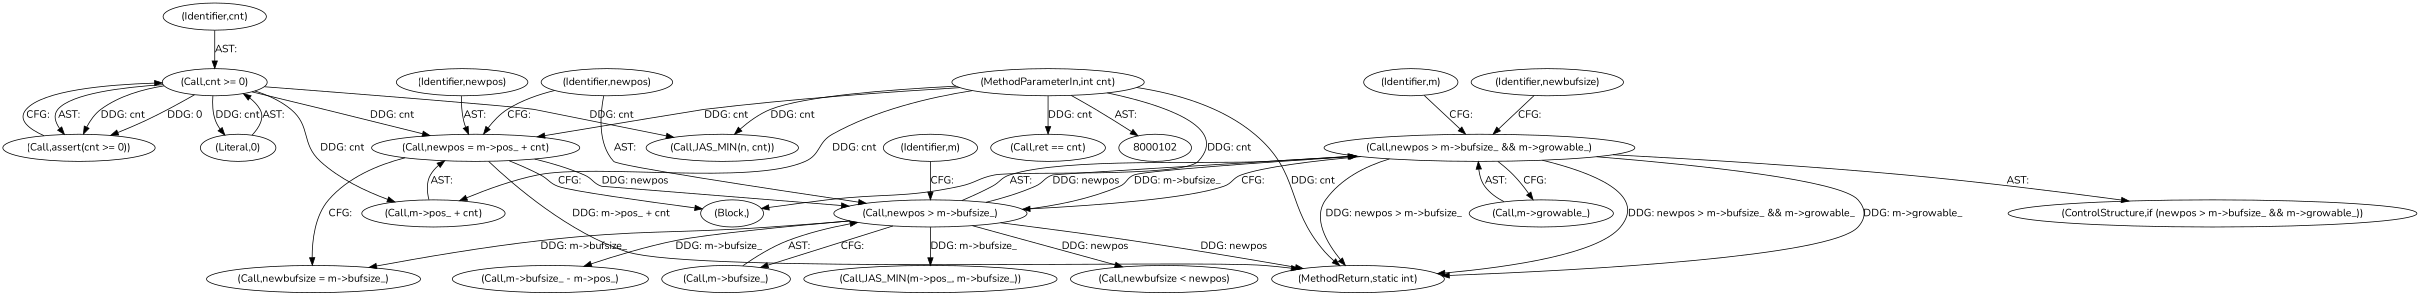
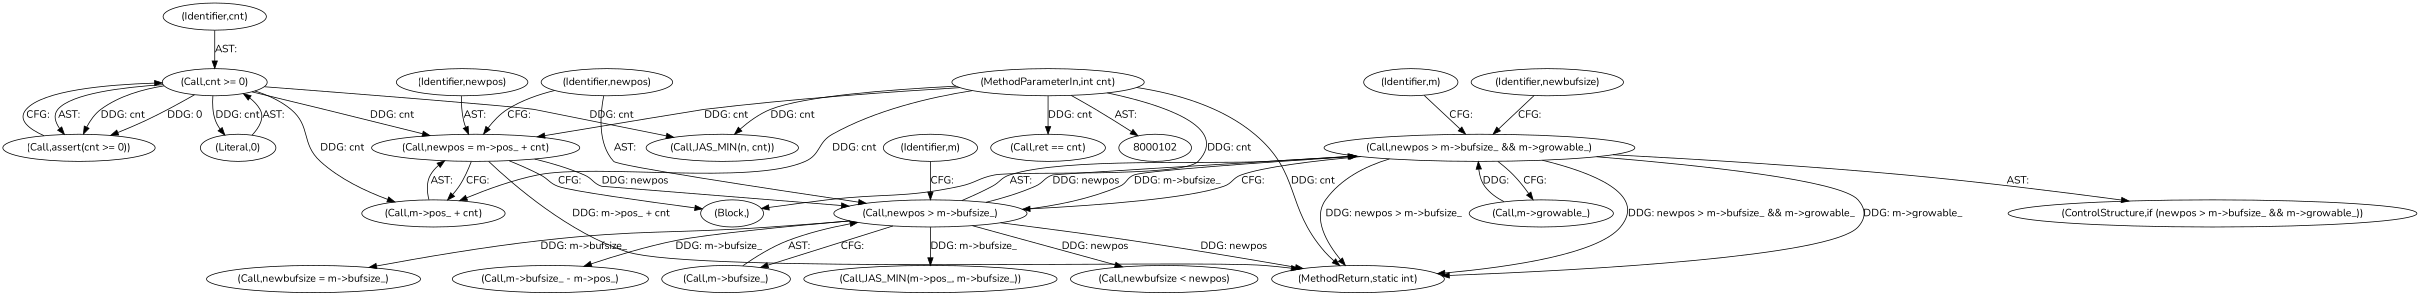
  digraph {
    fontname=Nunito
    node [fontname=Nunito]
    edge [fontname=Nunito]
    n1 [label="(Call,newpos > m->bufsize_ && m->growable_)"]
    n2 [label="(Call,newpos > m->bufsize_)"]
    n3 [label="(Call,m->growable_)"]
    n4 [label="(MethodReturn,static int)"]
    n5 [label="(ControlStructure,if (newpos > m->bufsize_ && m->growable_))"]
    n6 [label="(Call,m->bufsize_ - m->pos_)"]
    n7 [label="(Call,newbufsize = m->bufsize_)"]
    n8 [label="(Call,m->bufsize_)"]
    n9 [label="(Call,JAS_MIN(m->pos_, m->bufsize_))"]
    n10 [label="(Call,newbufsize < newpos)"]
    n11 [label="(Call,newpos = m->pos_ + cnt)"]
    n12 [label="(Call,m->pos_ + cnt)"]
    n13 [label="(Block,)"]
    n14 [label="(Call,cnt >= 0)"]
    n15 [label="(Call,JAS_MIN(n, cnt))"]
    n16 [label="(Call,assert(cnt >= 0))"]
    n17 [label="(Literal,0)"]
    n18 [label="(MethodParameterIn,int cnt)"]
    n19 [label="(Call,ret == cnt)"]
    n20 [label=8000102]
    n21 [label="(Identifier,m)"]
    n22 [label="(Identifier,newpos)"]
    n23 [label="(Identifier,m)"]
    n24 [label="(Identifier,newbufsize)"]
    n25 [label="(Identifier,newpos)"]
    n26 [label="(Identifier,cnt)"]
    n1 -> n2 [label="CFG: "]
    n1 -> n3 [label="CFG: "]
    n1 -> n4 [label="DDG: newpos > m->bufsize_"]
    n1 -> n4 [label="DDG: newpos > m->bufsize_ && m->growable_"]
    n1 -> n4 [label="DDG: m->growable_"]
    n1 -> n5 [label="AST: "]
    n2 -> n1 [label="AST: "]
    n2 -> n1 [label="DDG: newpos"]
    n2 -> n1 [label="DDG: m->bufsize_"]
    n2 -> n4 [label="DDG: newpos"]
    n2 -> n6 [label="DDG: m->bufsize_"]
    n2 -> n7 [label="DDG: m->bufsize_"]
    n2 -> n8 [label="CFG: "]
    n2 -> n9 [label="DDG: m->bufsize_"]
    n2 -> n10 [label="DDG: newpos"]
-   n3 -> n1 [label="AST: "]
+   n3 -> n1 [label="DDG: "]
    n8 -> n2 [label="AST: "]
    n11 -> n2 [label="DDG: newpos"]
    n11 -> n4 [label="DDG: m->pos_ + cnt"]
-   n11 -> n7 [label="CFG: "]
+   n11 -> n12 [label="CFG: "]
    n11 -> n13 [label="CFG: "]
    n12 -> n11 [label="AST: "]
    n14 -> n11 [label="DDG: cnt"]
    n14 -> n12 [label="DDG: cnt"]
    n14 -> n15 [label="DDG: cnt"]
    n14 -> n16 [label="AST: "]
    n14 -> n16 [label="DDG: cnt"]
    n14 -> n16 [label="DDG: 0"]
    n14 -> n17 [label="DDG: cnt"]
    n16 -> n14 [label="CFG: "]
    n17 -> n14 [label="AST: "]
    n18 -> n4 [label="DDG: cnt"]
    n18 -> n11 [label="DDG: cnt"]
    n18 -> n12 [label="DDG: cnt"]
    n18 -> n13 [label="DDG: cnt"]
    n18 -> n15 [label="DDG: cnt"]
    n18 -> n19 [label="DDG: cnt"]
    n18 -> n20 [label="AST: "]
    n21 -> n1 [label="CFG: "]
    n22 -> n2 [label="AST: "]
    n22 -> n11 [label="CFG: "]
    n23 -> n2 [label="CFG: "]
    n24 -> n1 [label="CFG: "]
    n25 -> n11 [label="AST: "]
    n26 -> n14 [label="AST: "]
  }
